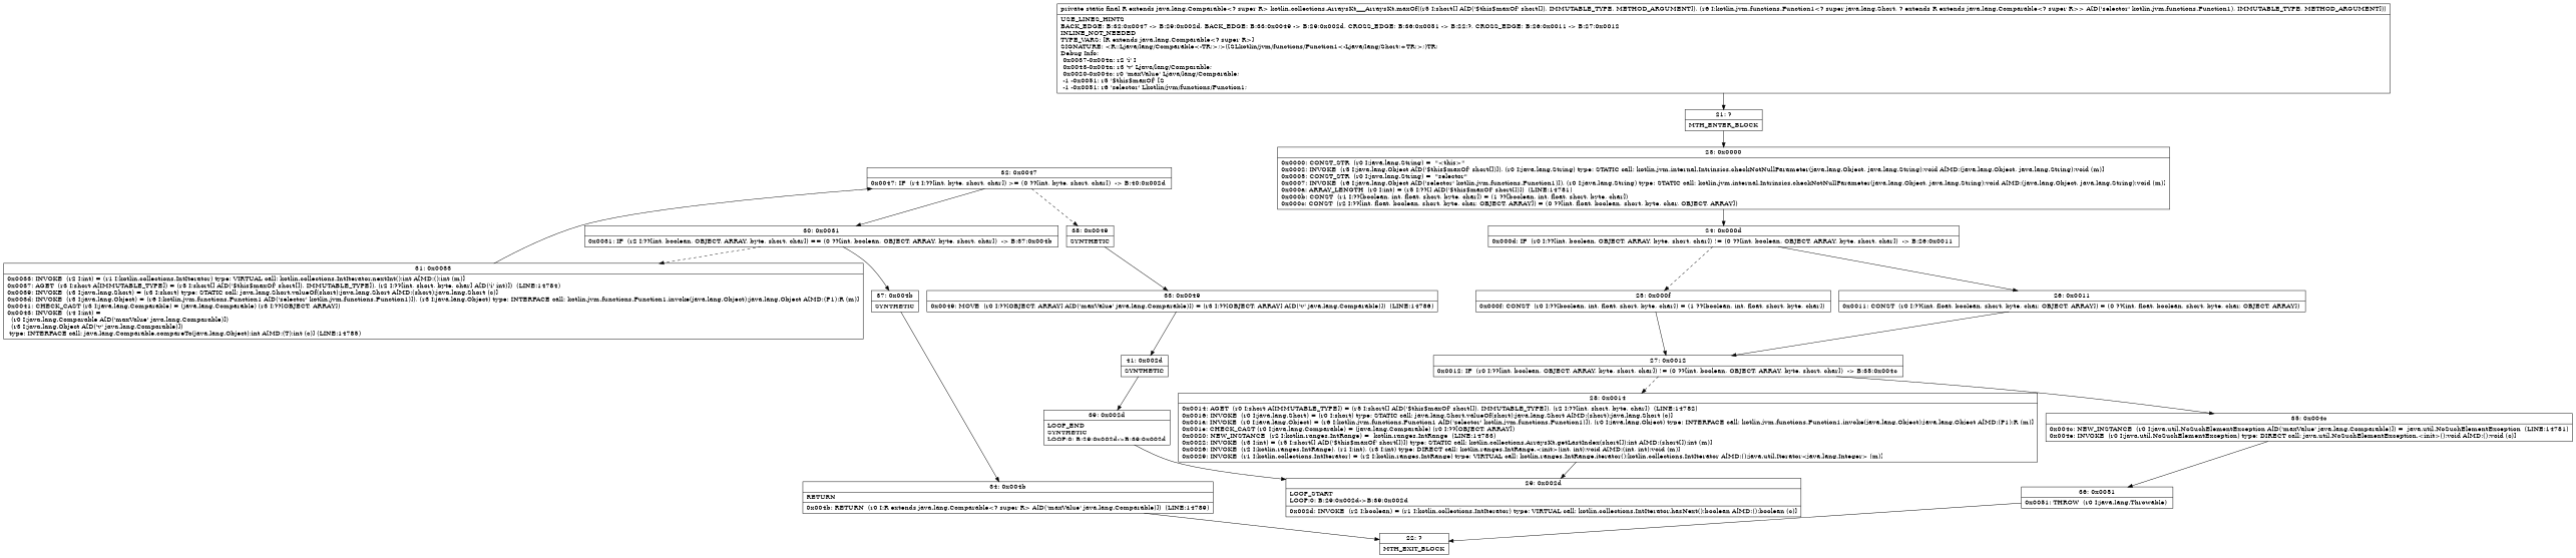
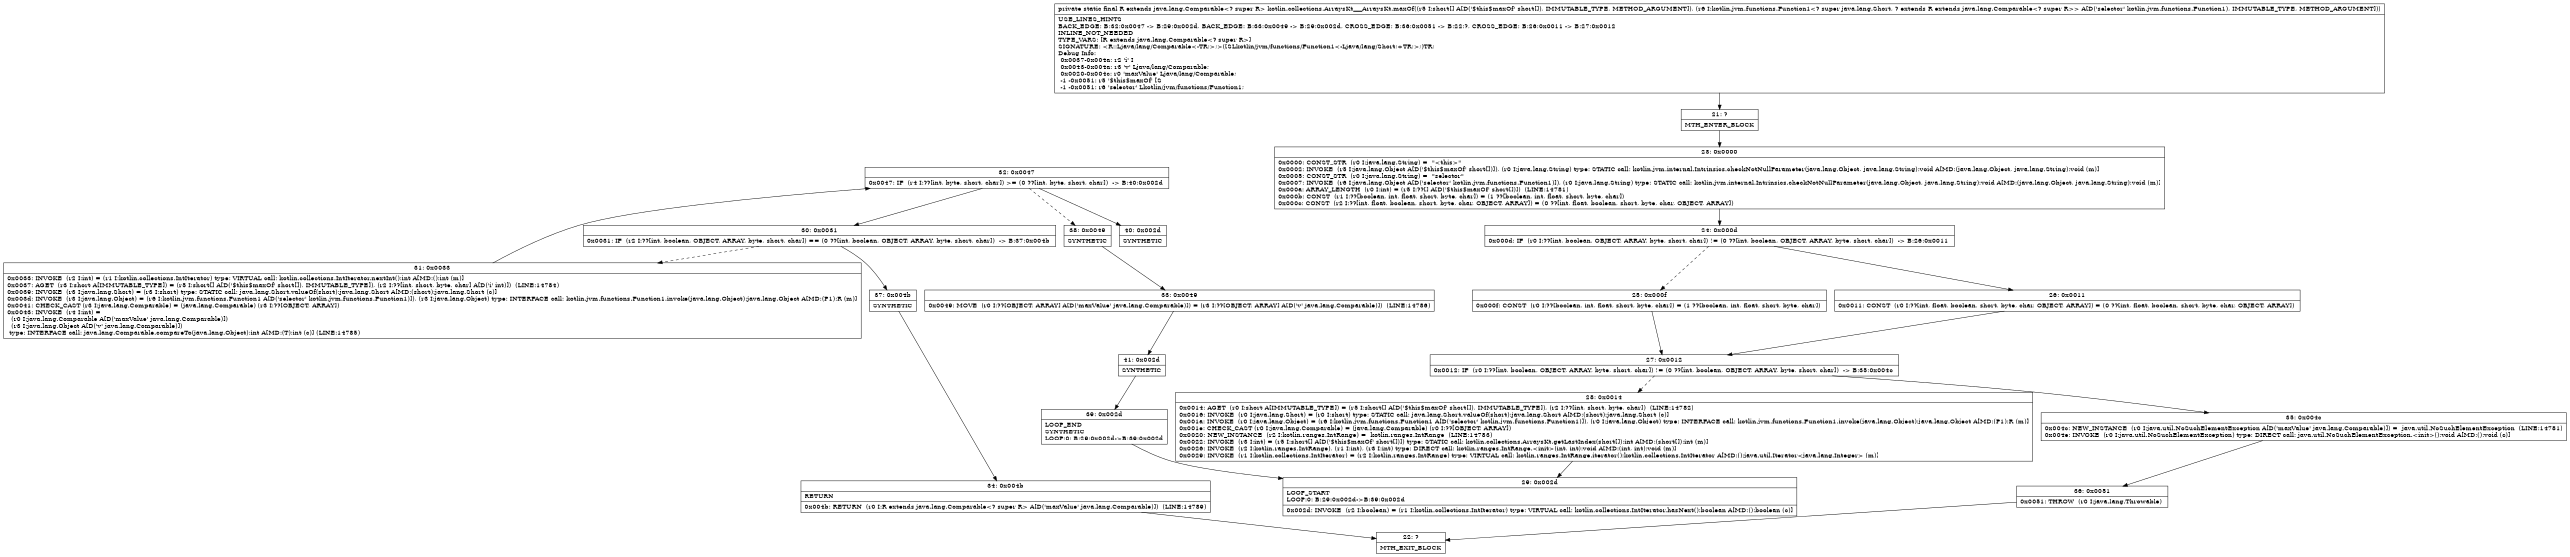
  digraph {
    node [shape=record]
    n1 [label="{21\:\ ?|MTH_ENTER_BLOCK\l}"]
    n2 [label="{23\:\ 0x0000|0x0000: CONST_STR  (r0 I:java.lang.String) =  \"\<this\>\" \l0x0002: INVOKE  (r5 I:java.lang.Object A[D('$this$maxOf' short[])]), (r0 I:java.lang.String) type: STATIC call: kotlin.jvm.internal.Intrinsics.checkNotNullParameter(java.lang.Object, java.lang.String):void A[MD:(java.lang.Object, java.lang.String):void (m)]\l0x0005: CONST_STR  (r0 I:java.lang.String) =  \"selector\" \l0x0007: INVOKE  (r6 I:java.lang.Object A[D('selector' kotlin.jvm.functions.Function1)]), (r0 I:java.lang.String) type: STATIC call: kotlin.jvm.internal.Intrinsics.checkNotNullParameter(java.lang.Object, java.lang.String):void A[MD:(java.lang.Object, java.lang.String):void (m)]\l0x000a: ARRAY_LENGTH  (r0 I:int) = (r5 I:??[] A[D('$this$maxOf' short[])])  (LINE:14781)\l0x000b: CONST  (r1 I:??[boolean, int, float, short, byte, char]) = (1 ??[boolean, int, float, short, byte, char]) \l0x000c: CONST  (r2 I:??[int, float, boolean, short, byte, char, OBJECT, ARRAY]) = (0 ??[int, float, boolean, short, byte, char, OBJECT, ARRAY]) \l}"]
    n3 [label="{24\:\ 0x000d|0x000d: IF  (r0 I:??[int, boolean, OBJECT, ARRAY, byte, short, char]) != (0 ??[int, boolean, OBJECT, ARRAY, byte, short, char])  \-\> B:26:0x0011 \l}"]
    n4 [label="{25\:\ 0x000f|0x000f: CONST  (r0 I:??[boolean, int, float, short, byte, char]) = (1 ??[boolean, int, float, short, byte, char]) \l}"]
    n5 [label="{26\:\ 0x0011|0x0011: CONST  (r0 I:??[int, float, boolean, short, byte, char, OBJECT, ARRAY]) = (0 ??[int, float, boolean, short, byte, char, OBJECT, ARRAY]) \l}"]
    n6 [label="{27\:\ 0x0012|0x0012: IF  (r0 I:??[int, boolean, OBJECT, ARRAY, byte, short, char]) != (0 ??[int, boolean, OBJECT, ARRAY, byte, short, char])  \-\> B:35:0x004c \l}"]
    n7 [label="{28\:\ 0x0014|0x0014: AGET  (r0 I:short A[IMMUTABLE_TYPE]) = (r5 I:short[] A[D('$this$maxOf' short[]), IMMUTABLE_TYPE]), (r2 I:??[int, short, byte, char])  (LINE:14782)\l0x0016: INVOKE  (r0 I:java.lang.Short) = (r0 I:short) type: STATIC call: java.lang.Short.valueOf(short):java.lang.Short A[MD:(short):java.lang.Short (c)]\l0x001a: INVOKE  (r0 I:java.lang.Object) = (r6 I:kotlin.jvm.functions.Function1 A[D('selector' kotlin.jvm.functions.Function1)]), (r0 I:java.lang.Object) type: INTERFACE call: kotlin.jvm.functions.Function1.invoke(java.lang.Object):java.lang.Object A[MD:(P1):R (m)]\l0x001e: CHECK_CAST (r0 I:java.lang.Comparable) = (java.lang.Comparable) (r0 I:??[OBJECT, ARRAY]) \l0x0020: NEW_INSTANCE  (r2 I:kotlin.ranges.IntRange) =  kotlin.ranges.IntRange  (LINE:14783)\l0x0022: INVOKE  (r3 I:int) = (r5 I:short[] A[D('$this$maxOf' short[])]) type: STATIC call: kotlin.collections.ArraysKt.getLastIndex(short[]):int A[MD:(short[]):int (m)]\l0x0026: INVOKE  (r2 I:kotlin.ranges.IntRange), (r1 I:int), (r3 I:int) type: DIRECT call: kotlin.ranges.IntRange.\<init\>(int, int):void A[MD:(int, int):void (m)]\l0x0029: INVOKE  (r1 I:kotlin.collections.IntIterator) = (r2 I:kotlin.ranges.IntRange) type: VIRTUAL call: kotlin.ranges.IntRange.iterator():kotlin.collections.IntIterator A[MD:():java.util.Iterator\<java.lang.Integer\> (m)]\l}"]
    n8 [label="{35\:\ 0x004c|0x004c: NEW_INSTANCE  (r0 I:java.util.NoSuchElementException A[D('maxValue' java.lang.Comparable)]) =  java.util.NoSuchElementException  (LINE:14781)\l0x004e: INVOKE  (r0 I:java.util.NoSuchElementException) type: DIRECT call: java.util.NoSuchElementException.\<init\>():void A[MD:():void (c)]\l}"]
    n9 [label="{29\:\ 0x002d|LOOP_START\lLOOP:0: B:29:0x002d\-\>B:39:0x002d\l|0x002d: INVOKE  (r2 I:boolean) = (r1 I:kotlin.collections.IntIterator) type: VIRTUAL call: kotlin.collections.IntIterator.hasNext():boolean A[MD:():boolean (c)]\l}"]
    n10 [label="{36\:\ 0x0051|0x0051: THROW  (r0 I:java.lang.Throwable) \l}"]
    n11 [label="{30\:\ 0x0031|0x0031: IF  (r2 I:??[int, boolean, OBJECT, ARRAY, byte, short, char]) == (0 ??[int, boolean, OBJECT, ARRAY, byte, short, char])  \-\> B:37:0x004b \l}"]
    n12 [label="{31\:\ 0x0033|0x0033: INVOKE  (r2 I:int) = (r1 I:kotlin.collections.IntIterator) type: VIRTUAL call: kotlin.collections.IntIterator.nextInt():int A[MD:():int (m)]\l0x0037: AGET  (r3 I:short A[IMMUTABLE_TYPE]) = (r5 I:short[] A[D('$this$maxOf' short[]), IMMUTABLE_TYPE]), (r2 I:??[int, short, byte, char] A[D('i' int)])  (LINE:14784)\l0x0039: INVOKE  (r3 I:java.lang.Short) = (r3 I:short) type: STATIC call: java.lang.Short.valueOf(short):java.lang.Short A[MD:(short):java.lang.Short (c)]\l0x003d: INVOKE  (r3 I:java.lang.Object) = (r6 I:kotlin.jvm.functions.Function1 A[D('selector' kotlin.jvm.functions.Function1)]), (r3 I:java.lang.Object) type: INTERFACE call: kotlin.jvm.functions.Function1.invoke(java.lang.Object):java.lang.Object A[MD:(P1):R (m)]\l0x0041: CHECK_CAST (r3 I:java.lang.Comparable) = (java.lang.Comparable) (r3 I:??[OBJECT, ARRAY]) \l0x0043: INVOKE  (r4 I:int) = \l  (r0 I:java.lang.Comparable A[D('maxValue' java.lang.Comparable)])\l  (r3 I:java.lang.Object A[D('v' java.lang.Comparable)])\l type: INTERFACE call: java.lang.Comparable.compareTo(java.lang.Object):int A[MD:(T):int (c)] (LINE:14785)\l}"]
    n13 [label="{37\:\ 0x004b|SYNTHETIC\l}"]
    n14 [label="{32\:\ 0x0047|0x0047: IF  (r4 I:??[int, byte, short, char]) \>= (0 ??[int, byte, short, char])  \-\> B:40:0x002d \l}"]
    n15 [label="{34\:\ 0x004b|RETURN\l|0x004b: RETURN  (r0 I:R extends java.lang.Comparable\<? super R\> A[D('maxValue' java.lang.Comparable)])  (LINE:14789)\l}"]
    n16 [label="{38\:\ 0x0049|SYNTHETIC\l}"]
+   n17 [label="{40\:\ 0x002d|SYNTHETIC\l}"]
    n18 [label="{33\:\ 0x0049|0x0049: MOVE  (r0 I:??[OBJECT, ARRAY] A[D('maxValue' java.lang.Comparable)]) = (r3 I:??[OBJECT, ARRAY] A[D('v' java.lang.Comparable)])  (LINE:14786)\l}"]
    n19 [label="{41\:\ 0x002d|SYNTHETIC\l}"]
    n20 [label="{39\:\ 0x002d|LOOP_END\lSYNTHETIC\lLOOP:0: B:29:0x002d\-\>B:39:0x002d\l}"]
    n21 [label="{22\:\ ?|MTH_EXIT_BLOCK\l}"]
    n22 [label="{private static final R extends java.lang.Comparable\<? super R\> kotlin.collections.ArraysKt___ArraysKt.maxOf((r5 I:short[] A[D('$this$maxOf' short[]), IMMUTABLE_TYPE, METHOD_ARGUMENT]), (r6 I:kotlin.jvm.functions.Function1\<? super java.lang.Short, ? extends R extends java.lang.Comparable\<? super R\>\> A[D('selector' kotlin.jvm.functions.Function1), IMMUTABLE_TYPE, METHOD_ARGUMENT]))  | USE_LINES_HINTS\lBACK_EDGE: B:32:0x0047 \-\> B:29:0x002d, BACK_EDGE: B:33:0x0049 \-\> B:29:0x002d, CROSS_EDGE: B:36:0x0051 \-\> B:22:?, CROSS_EDGE: B:26:0x0011 \-\> B:27:0x0012\lINLINE_NOT_NEEDED\lTYPE_VARS: [R extends java.lang.Comparable\<? super R\>]\lSIGNATURE: \<R::Ljava\/lang\/Comparable\<\-TR;\>;\>([SLkotlin\/jvm\/functions\/Function1\<\-Ljava\/lang\/Short;+TR;\>;)TR;\lDebug Info:\l  0x0037\-0x004a: r2 'i' I\l  0x0043\-0x004a: r3 'v' Ljava\/lang\/Comparable;\l  0x0020\-0x004c: r0 'maxValue' Ljava\/lang\/Comparable;\l  \-1 \-0x0051: r5 '$this$maxOf' [S\l  \-1 \-0x0051: r6 'selector' Lkotlin\/jvm\/functions\/Function1;\l}"]
    n1 -> n2
    n2 -> n3
    n3 -> n4 [style=dashed]
    n3 -> n5
    n4 -> n6
    n5 -> n6
    n6 -> n7 [style=dashed]
    n6 -> n8
    n7 -> n9
    n8 -> n10
    n10 -> n21
    n11 -> n12 [style=dashed]
    n11 -> n13
    n12 -> n14
    n13 -> n15
    n14 -> n11
    n14 -> n16 [style=dashed]
+   n14 -> n17
    n15 -> n21
    n16 -> n18
    n18 -> n19
    n19 -> n20
    n20 -> n9
    n22 -> n1
  }
